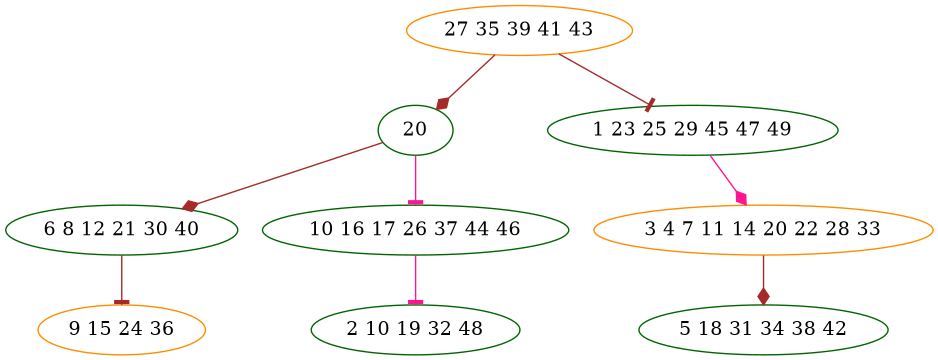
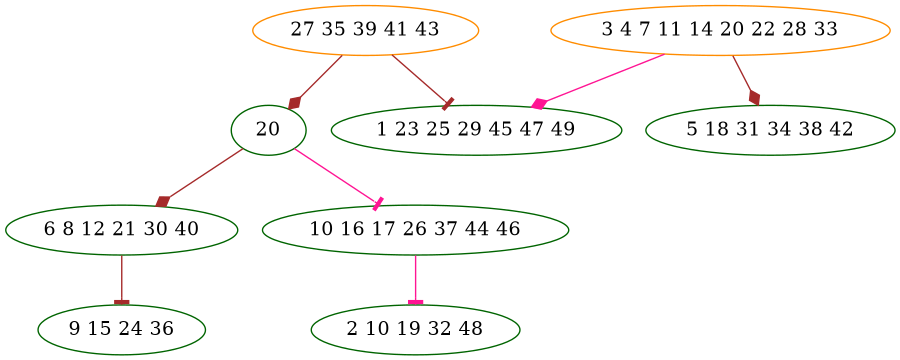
  digraph {
    node [color=darkgreen]
    edge [arrowhead=diamond color=brown]
    n1 [color=darkorange label="27 35 39 41 43"]
    n2 [label=20]
    n3 [label="1 23 25 29 45 47 49"]
    n4 [label="6 8 12 21 30 40"]
    n5 [label="10 16 17 26 37 44 46"]
    n6 [color=darkorange label="3 4 7 11 14 20 22 28 33"]
-   n7 [color=darkorange label="9 15 24 36"]
+   n7 [label="9 15 24 36"]
    n8 [label="2 10 19 32 48"]
    n9 [label="5 18 31 34 38 42"]
    n1 -> n2
    n1 -> n3 [arrowhead=tee]
    n2 -> n4
    n2 -> n5 [arrowhead=tee color=deeppink]
-   n3 -> n6 [color=deeppink]
+   n6 -> n3 [color=deeppink]
    n4 -> n7 [arrowhead=tee]
    n5 -> n8 [arrowhead=tee color=deeppink]
    n6 -> n9
  }
